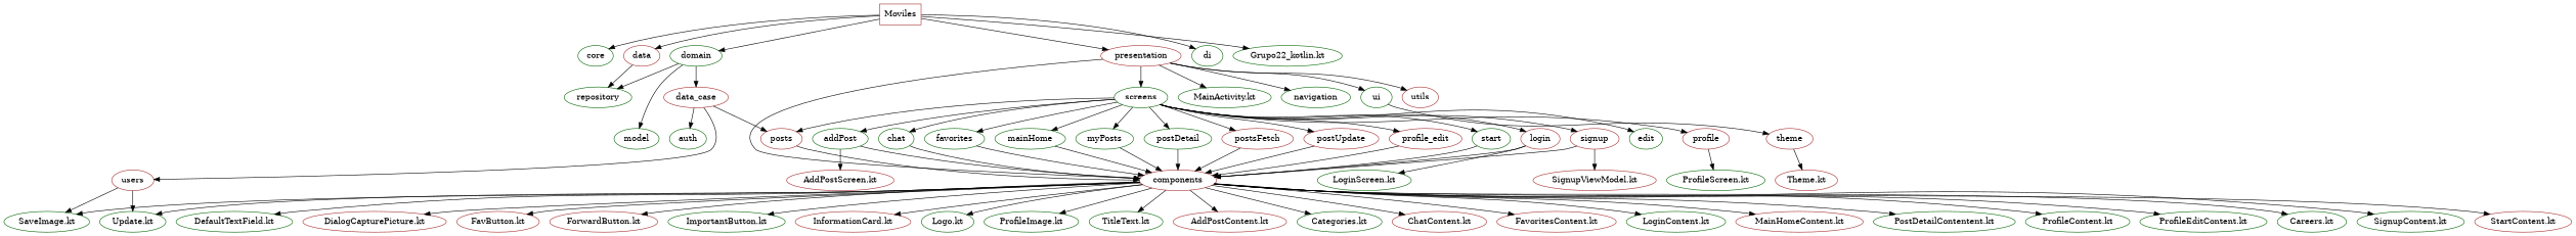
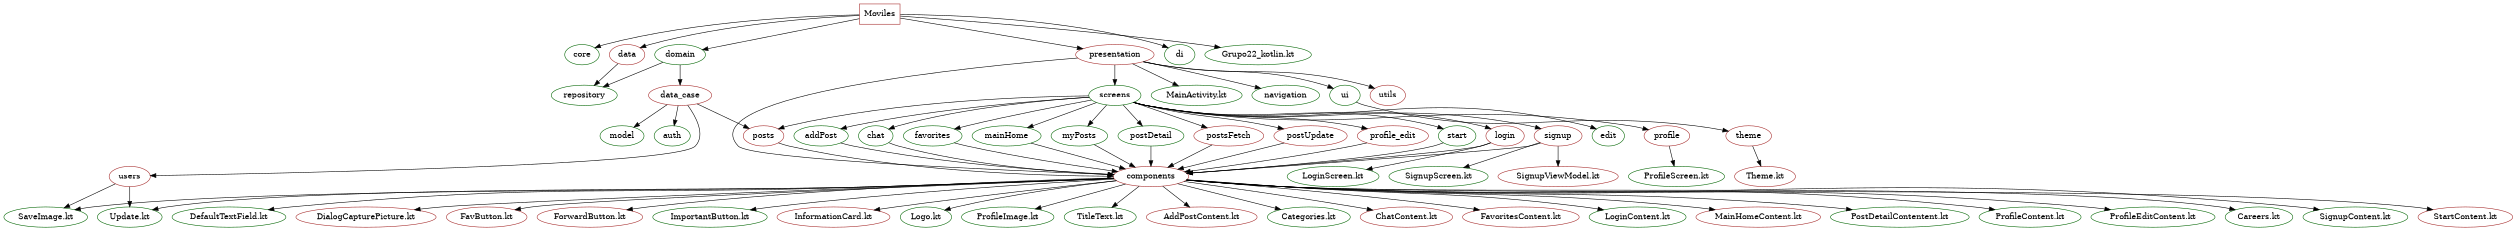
  digraph {
    node [color=darkgreen]
    n1 [color=brown label=Moviles shape=box]
    n2 [label=core]
    n3 [color=brown label=data]
    n4 [label=di]
    n5 [label=domain]
    n6 [label="Grupo22_kotlin.kt"]
    n7 [color=brown label=presentation]
    n8 [label=repository]
    n9 [label=model]
    n10 [color=brown label=data_case]
    n11 [color=brown label=components]
    n12 [label="MainActivity.kt"]
    n13 [label=navigation]
    n14 [label=screens]
    n15 [label=ui]
    n16 [color=brown label=utils]
    n17 [label=auth]
    n18 [color=brown label=posts]
    n19 [color=brown label=users]
    n20 [label="SaveImage.kt"]
    n21 [label="Update.kt"]
    n22 [label="DefaultTextField.kt"]
    n23 [color=brown label="DialogCapturePicture.kt"]
    n24 [color=brown label="FavButton.kt"]
    n25 [color=brown label="ForwardButton.kt"]
    n26 [label="ImportantButton.kt"]
    n27 [color=brown label="InformationCard.kt"]
    n28 [label="Logo.kt"]
    n29 [label="ProfileImage.kt"]
    n30 [label="TitleText.kt"]
    n31 [color=brown label="AddPostContent.kt"]
    n32 [label="Categories.kt"]
    n33 [color=brown label="ChatContent.kt"]
    n34 [color=brown label="FavoritesContent.kt"]
    n35 [label="LoginContent.kt"]
    n36 [color=brown label="MainHomeContent.kt"]
    n37 [label="PostDetailContentent.kt"]
    n38 [label="ProfileContent.kt"]
    n39 [label="ProfileEditContent.kt"]
    n40 [label="Careers.kt"]
    n41 [label="SignupContent.kt"]
    n42 [color=brown label="StartContent.kt"]
    n43 [label=addPost]
    n44 [label=chat]
    n45 [label=favorites]
    n46 [label=edit]
    n47 [color=brown label=login]
    n48 [label=mainHome]
    n49 [label=myPosts]
    n50 [label=postDetail]
    n51 [color=brown label=postsFetch]
    n52 [color=brown label=postUpdate]
    n53 [color=brown label=profile]
    n54 [color=brown label=profile_edit]
    n55 [color=brown label=signup]
    n56 [label=start]
    n57 [color=brown label=theme]
-   n58 [color=brown label="AddPostScreen.kt"]
    n59 [label="LoginScreen.kt"]
    n60 [label="ProfileScreen.kt"]
+   n61 [label="SignupScreen.kt"]
    n62 [color=brown label="SignupViewModel.kt"]
    n63 [color=brown label="Theme.kt"]
    n1 -> n2
    n1 -> n3
    n1 -> n4
    n1 -> n5
    n1 -> n6
    n1 -> n7
    n3 -> n8
    n5 -> n8
-   n5 -> n9
+   n10 -> n9
    n5 -> n10
    n7 -> n11
    n7 -> n12
    n7 -> n13
    n7 -> n14
    n7 -> n15
    n7 -> n16
    n10 -> n17
    n10 -> n18
    n10 -> n19
    n11 -> n20
    n11 -> n21
    n11 -> n22
    n11 -> n23
    n11 -> n24
    n11 -> n25
    n11 -> n26
    n11 -> n27
    n11 -> n28
    n11 -> n29
    n11 -> n30
    n11 -> n31
    n11 -> n32
    n11 -> n33
    n11 -> n34
    n11 -> n35
    n11 -> n36
    n11 -> n37
    n11 -> n38
    n11 -> n39
    n11 -> n40
    n11 -> n41
    n11 -> n42
    n14 -> n18
    n14 -> n43
    n14 -> n44
    n14 -> n45
    n14 -> n46
    n14 -> n47
    n14 -> n48
    n14 -> n49
    n14 -> n50
    n14 -> n51
    n14 -> n52
    n14 -> n53
    n14 -> n54
    n14 -> n55
    n14 -> n56
    n15 -> n57
    n18 -> n11
    n19 -> n20
    n19 -> n21
    n43 -> n11
-   n43 -> n58
    n44 -> n11
    n45 -> n11
    n47 -> n11
    n47 -> n59
    n48 -> n11
    n49 -> n11
    n50 -> n11
    n51 -> n11
    n52 -> n11
    n53 -> n60
    n54 -> n11
    n55 -> n11
+   n55 -> n61
    n55 -> n62
    n56 -> n11
    n57 -> n63
  }
